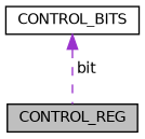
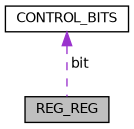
  digraph {
    node [color=black fontname=Helvetica fontsize=10 shape=record style=filled]
-   n1 [fillcolor=grey75 fontcolor=black height=0.2 label=CONTROL_REG width=0.4]
+   n1 [fillcolor=grey75 fontcolor=black height=0.2 label=REG_REG width=0.4]
    n2 [fillcolor=white height=0.2 label=CONTROL_BITS width=0.4]
    n2 -> n1 [color=darkorchid3 dir=back fontname=Helvetica fontsize=10 label=" bit" labelfontname=Helvetica labelfontsize=10 style=dashed]
  }
